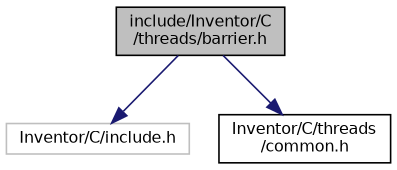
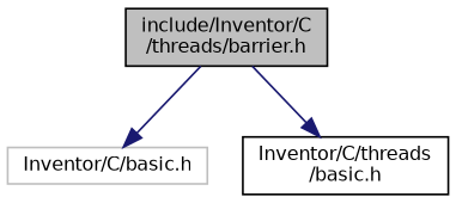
  digraph {
    node [color=black fillcolor=white fontname=Helvetica fontsize=10 shape=record style=filled]
    edge [color=midnightblue fontname=Helvetica fontsize=10 labelfontname=Helvetica labelfontsize=10 style=solid]
    n1 [fillcolor=grey75 fontcolor=black height=0.2 label="include/Inventor/C\l/threads/barrier.h" width=0.4]
-   n2 [color=grey75 height=0.2 label="Inventor/C/include.h" width=0.4]
-   n3 [height=0.2 label="Inventor/C/threads\l/common.h" width=0.4]
+   n2 [color=grey75 height=0.2 label="Inventor/C/basic.h" width=0.4]
+   n3 [height=0.2 label="Inventor/C/threads\l/basic.h" width=0.4]
    n1 -> n2
    n1 -> n3
  }
